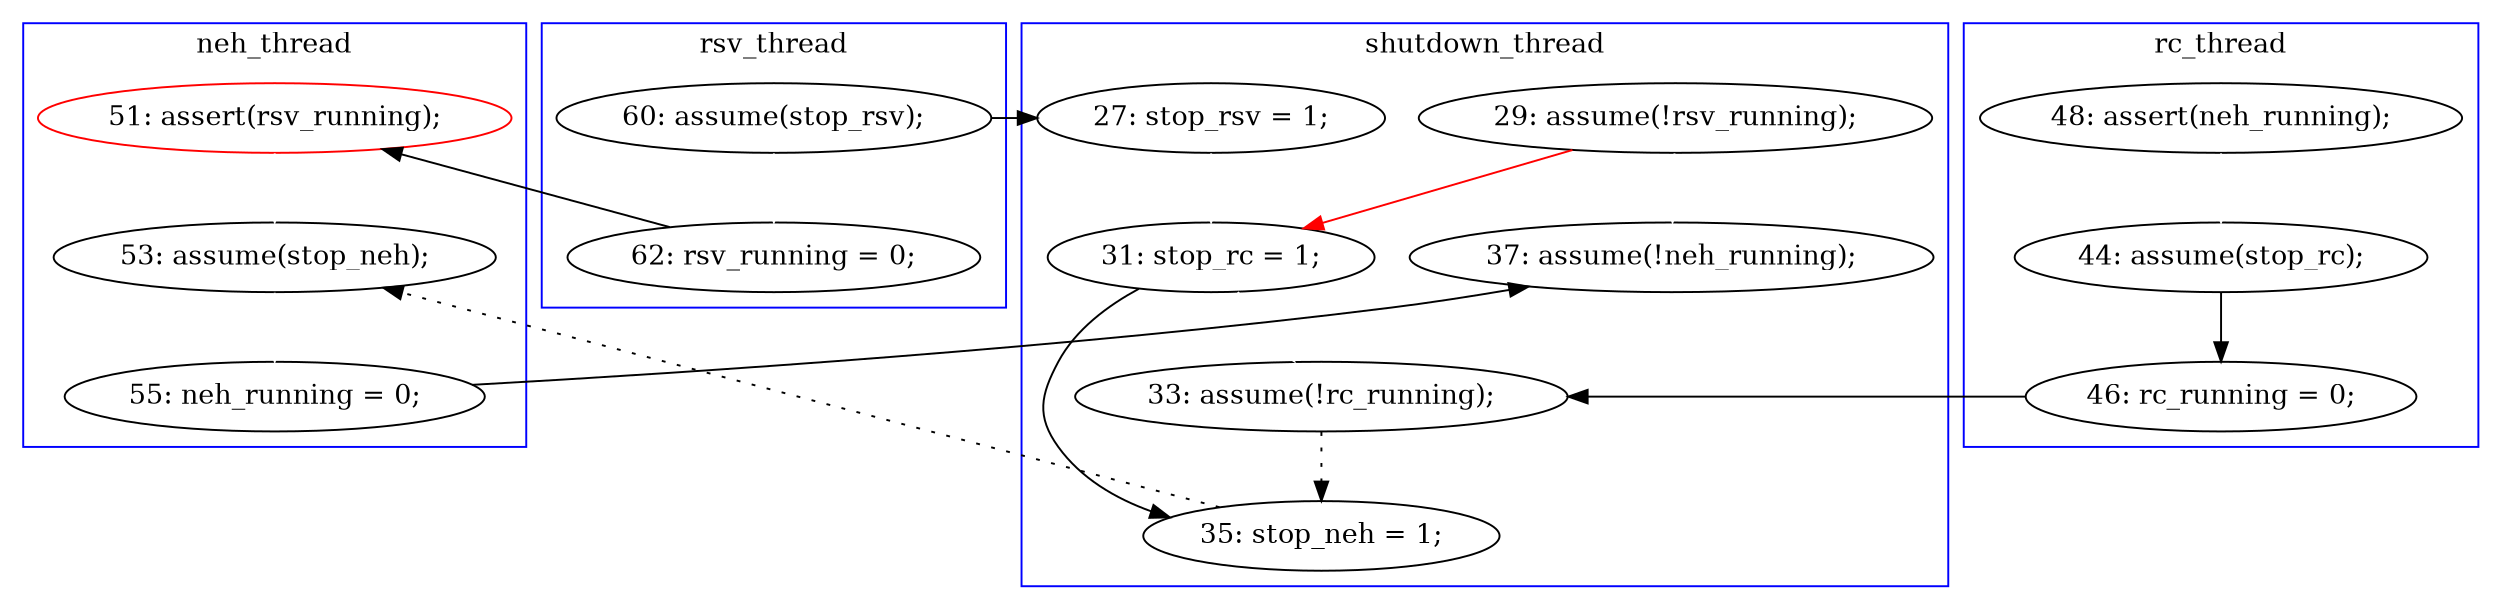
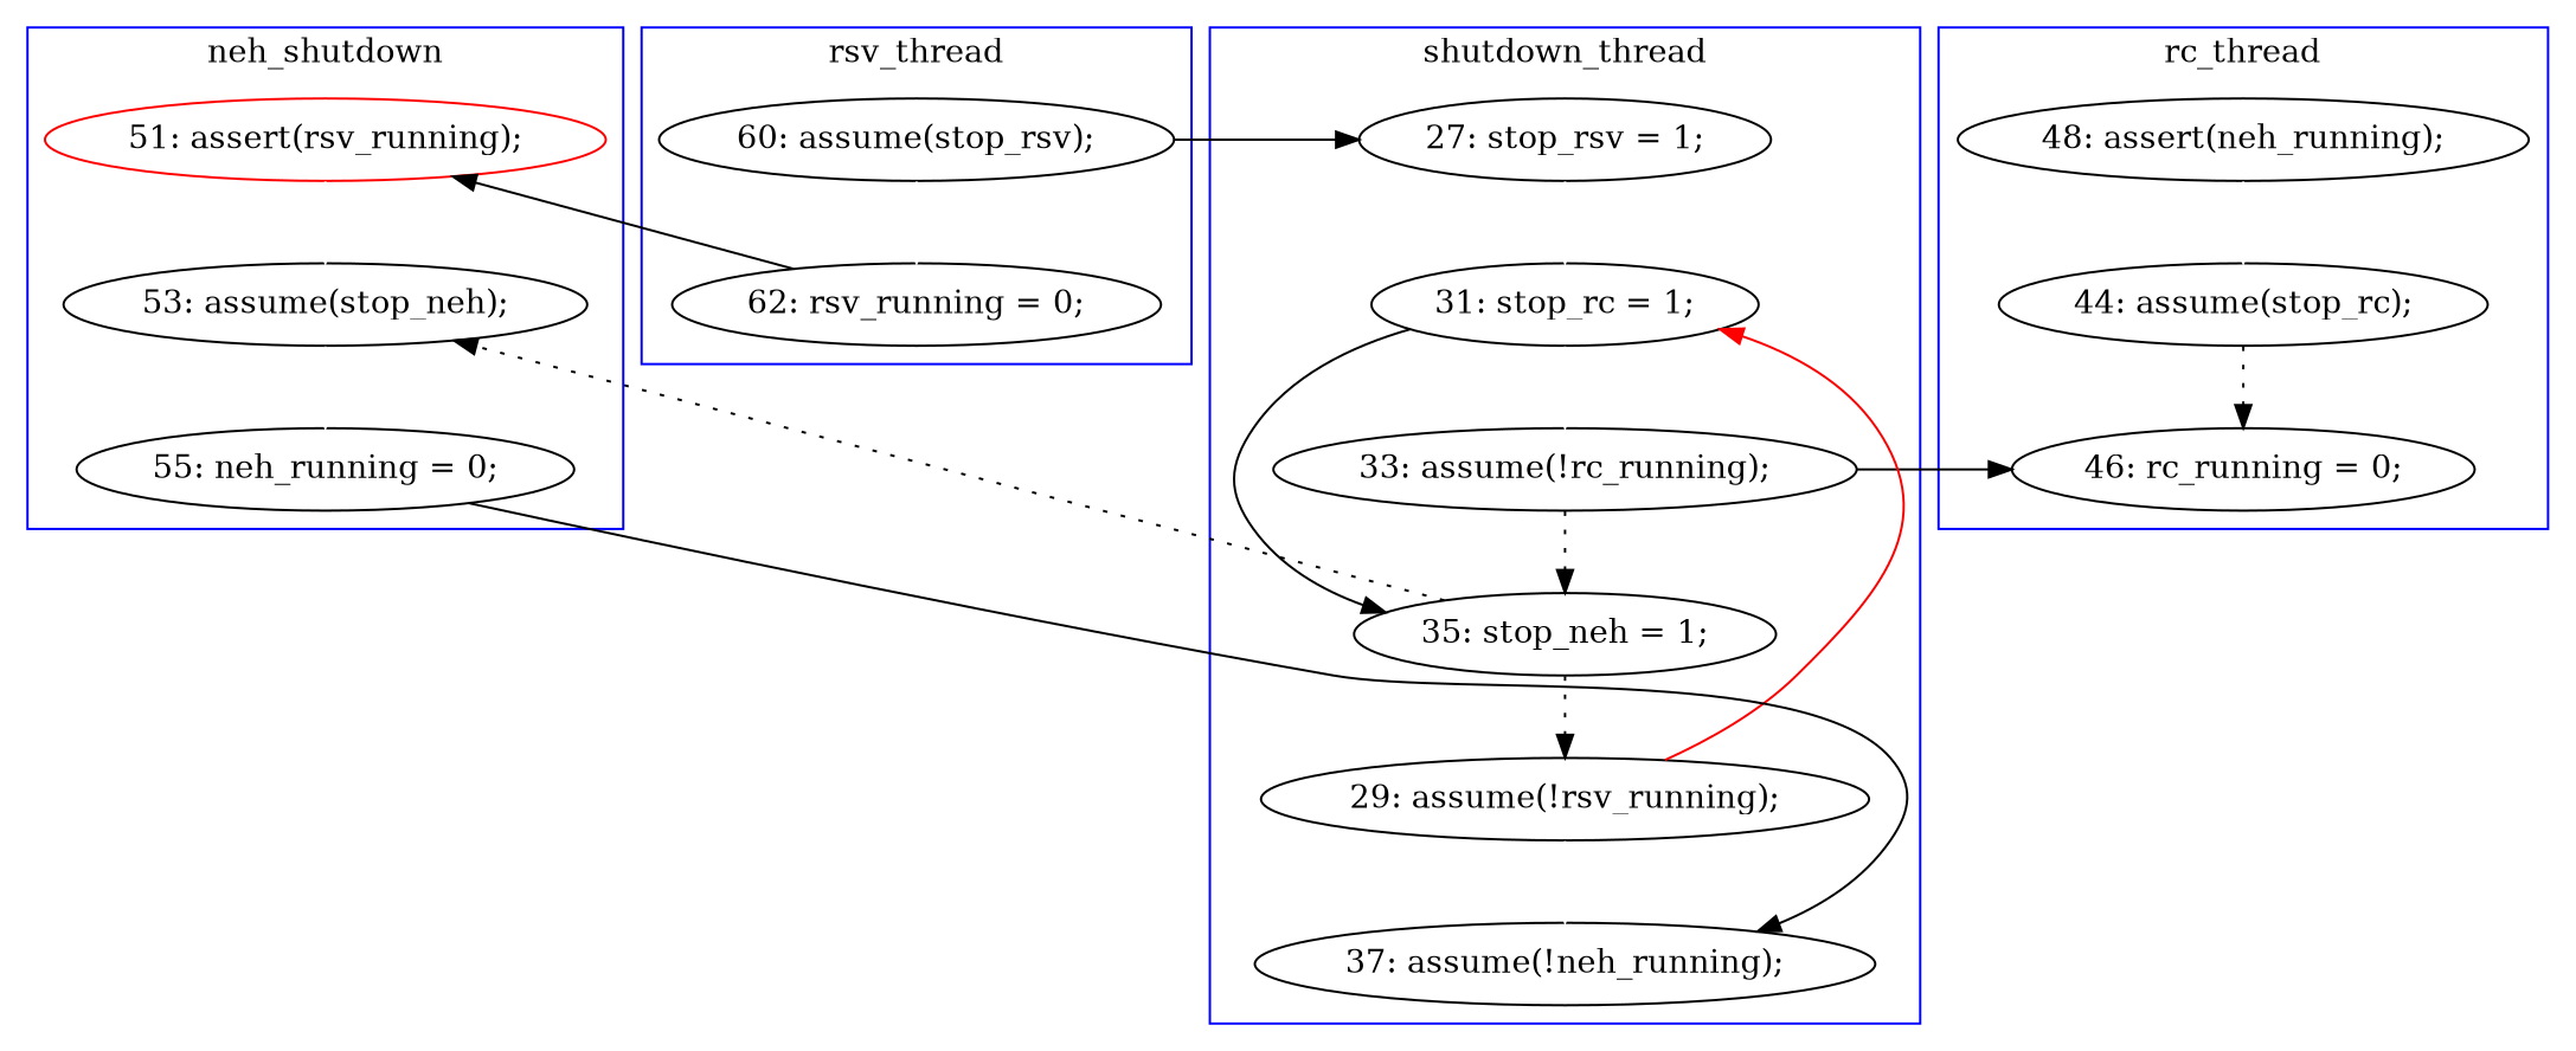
  digraph {
    edge [color=black style=solid]
    n1 [label="35: stop_neh = 1;"]
    n2 [label="31: stop_rc = 1;"]
    n3 [label="33: assume(!rc_running);"]
    n4 [label="29: assume(!rsv_running);"]
    n5 [label="37: assume(!neh_running);"]
    n6 [label="27: stop_rsv = 1;"]
    n7 [label="62: rsv_running = 0;"]
    n8 [label="60: assume(stop_rsv);"]
    n9 [color=red label="51: assert(rsv_running);"]
    n10 [label="53: assume(stop_neh);"]
    n11 [label="55: neh_running = 0;"]
    n12 [label="44: assume(stop_rc);"]
    n13 [label="46: rc_running = 0;"]
    n14 [label="48: assert(neh_running);"]
    subgraph cluster_1 {
      color=blue
      label=shutdown_thread
      n1
      n2
      n3
      n4
      n5
      n6
    }
    subgraph cluster_2 {
      color=blue
      label=rsv_thread
      n7
      n8
    }
    subgraph cluster_3 {
      color=blue
-     label=neh_thread
+     label=neh_shutdown
      n9
      n10
      n11
    }
    subgraph cluster_4 {
      color=blue
      label=rc_thread
      n12
      n13
      n14
    }
+   n1 -> n4 [style=dotted]
    n1 -> n10 [constraint=false style=dotted]
    n2 -> n1 [constraint=false]
    n2 -> n3 [color=white]
    n3 -> n1 [style=dotted]
    n4 -> n2 [color=red constraint=false]
    n4 -> n5 [color=white]
    n6 -> n2 [color=white]
    n7 -> n9 [constraint=false]
    n8 -> n6 [constraint=false]
    n8 -> n7 [color=white]
    n9 -> n10 [color=white]
    n10 -> n11 [color=white]
    n11 -> n5 [constraint=false]
-   n12 -> n13
-   n13 -> n3 [constraint=false]
+   n12 -> n13 [style=dotted]
+   n3 -> n13 [constraint=false]
    n14 -> n12 [color=white]
  }
